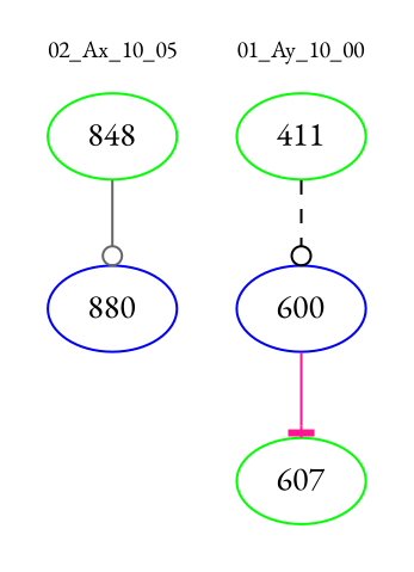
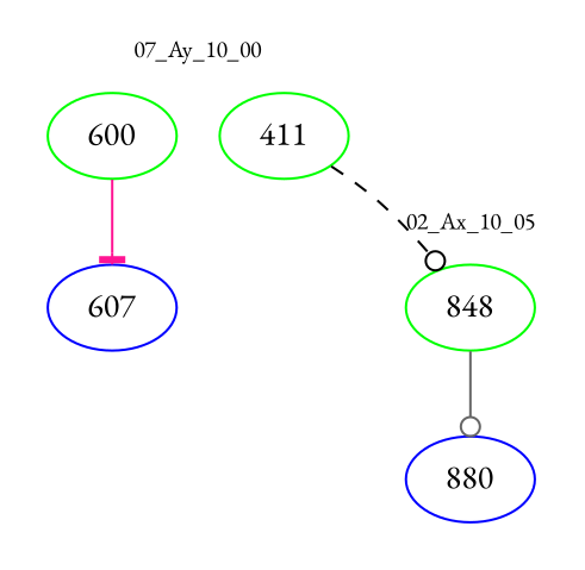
  digraph {
    fontname="EB Garamond"
    node [color=green fontname="EB Garamond"]
    edge [arrowhead=odot fontname="EB Garamond" style=solid]
    n1 [label=848]
    n2 [color=blue label=880]
    n3 [label=411]
-   n4 [color=blue label=600]
-   n5 [label=607]
+   n4 [label=600]
+   n5 [color=blue label=607]
    subgraph cluster_1 {
      color=white
      fontsize=10
      label="02_Ax_10_05"
      n1
      n2
    }
    subgraph cluster_2 {
      color=white
      fontsize=10
-     label="01_Ay_10_00"
+     label="07_Ay_10_00"
      n3
      n4
      n5
    }
    n1 -> n2 [color=gray40]
-   n3 -> n4 [color=black style=dashed]
+   n3 -> n1 [color=black style=dashed]
    n4 -> n5 [arrowhead=tee color=deeppink]
  }
